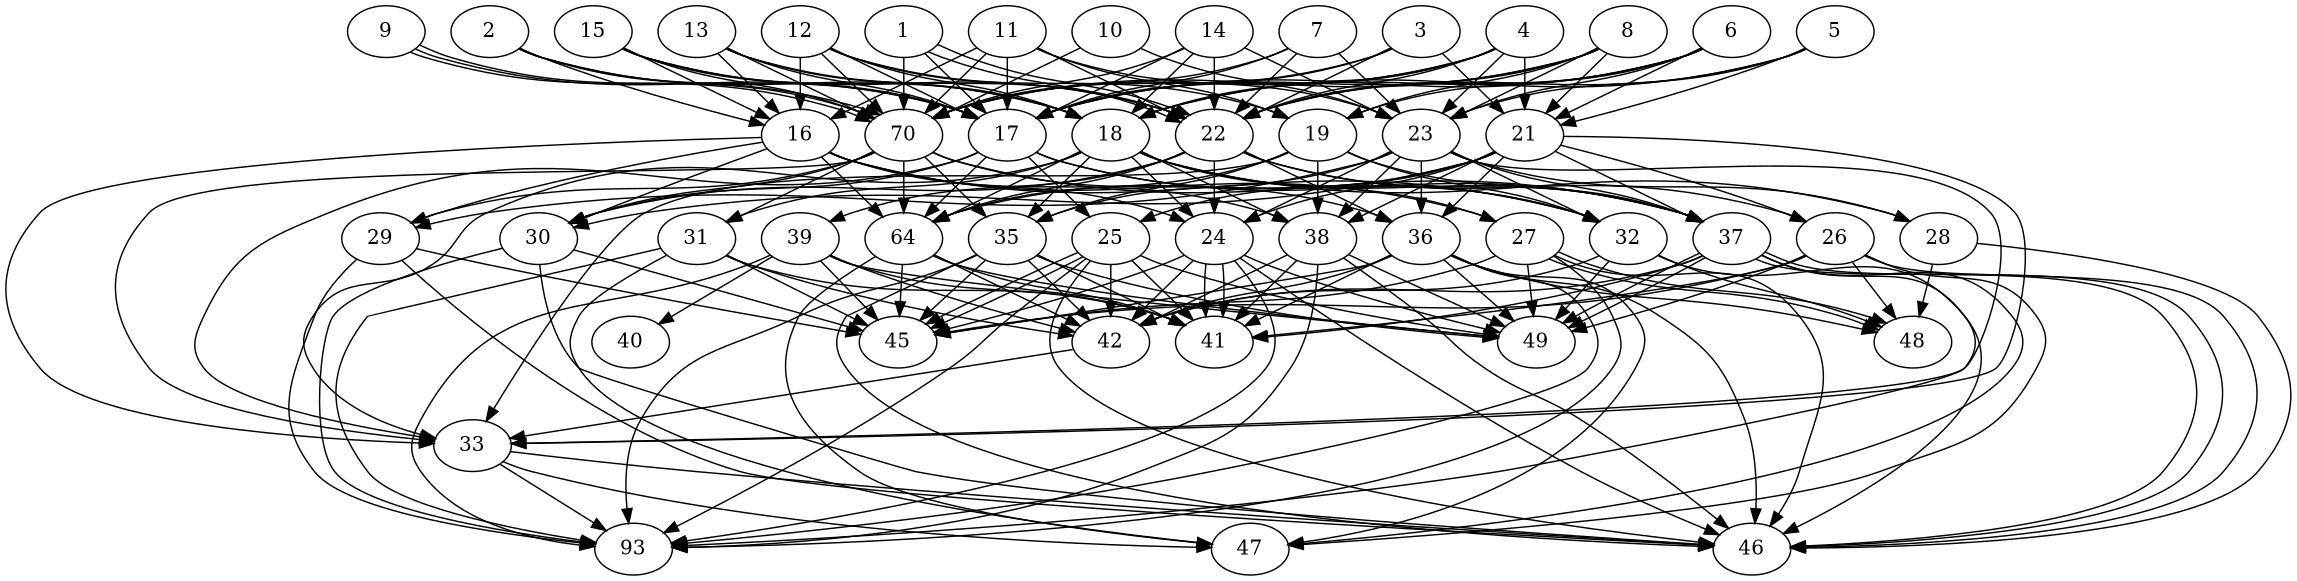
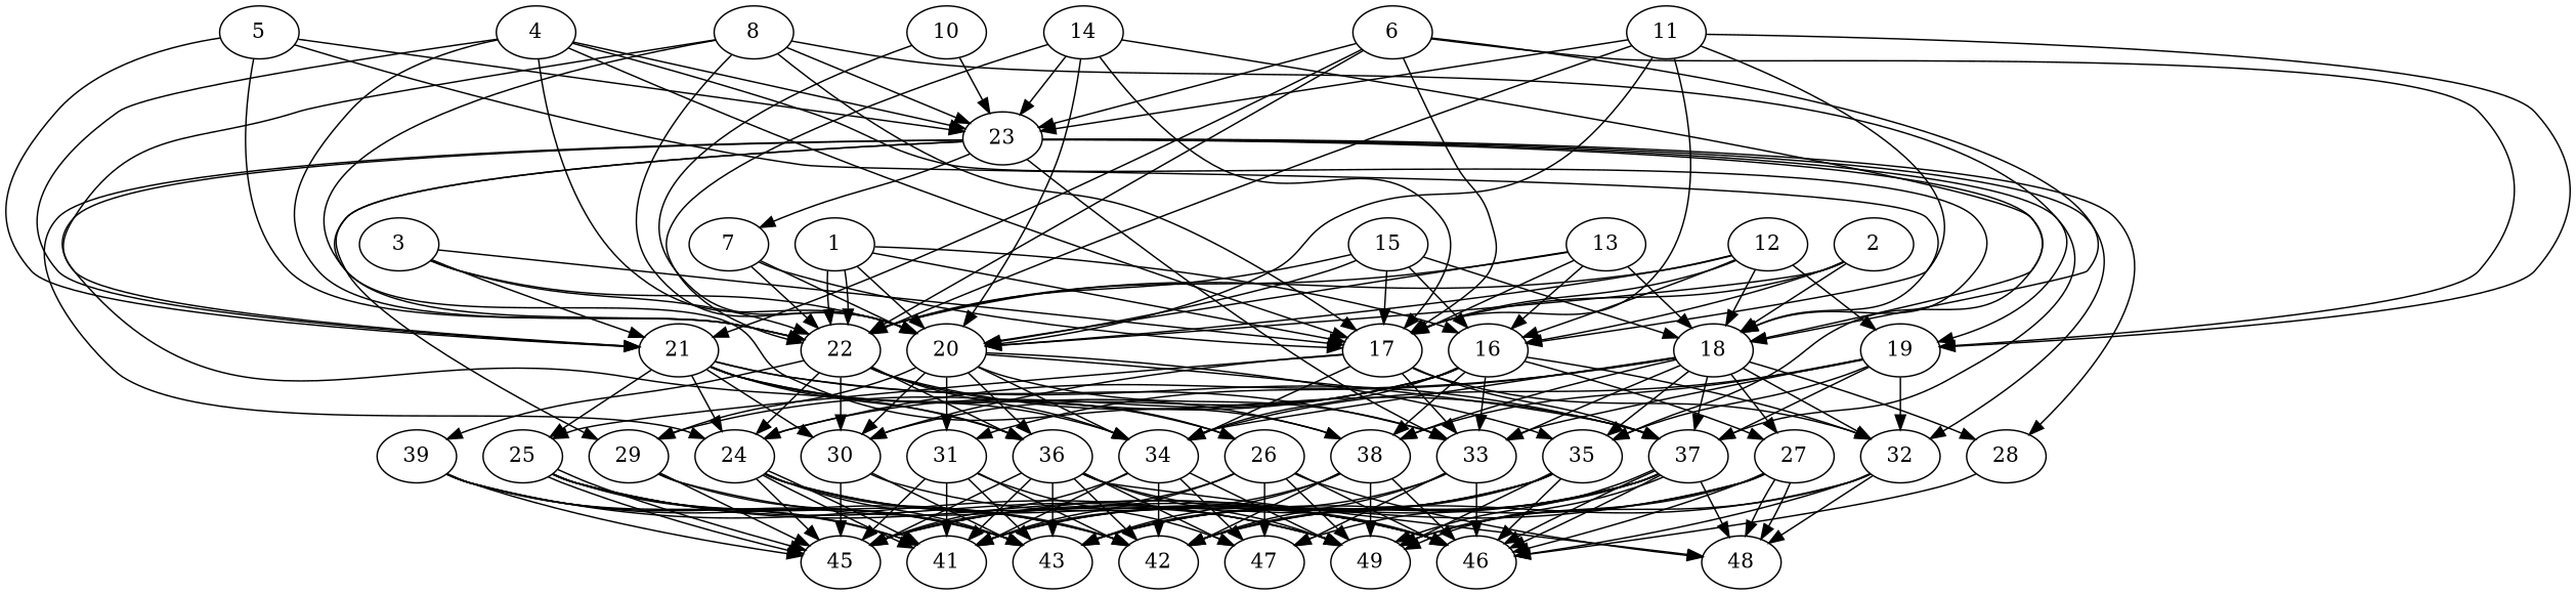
  digraph {
    node [alpha=0.18]
    1 [alpha=0.20 expect_size=33398784]
    16 [alpha=0.13 expect_size=9663488]
    17 [alpha=0.05 expect_size=34900992]
-   20 [alpha=0.13 expect_size=27084800 label=70]
+   20 [alpha=0.13 expect_size=27084800]
    22 [alpha=0.06 expect_size=20872192]
    24 [alpha=0.08 expect_size=48972800]
    27 [alpha=0.16 expect_size=6982656]
    29 [expect_size=33355776]
    30 [alpha=0.08 expect_size=18681856]
    32 [alpha=0.01 expect_size=11883520]
    33 [alpha=0.03 expect_size=24862720]
-   34 [alpha=0.17 expect_size=52282368 label=64]
+   34 [alpha=0.17 expect_size=52282368]
    38 [alpha=0.03 expect_size=30771200]
    25 [alpha=0.08 expect_size=27576320]
    37 [alpha=0.02 expect_size=41268224]
    31 [alpha=0.09 expect_size=49326080]
    35 [alpha=0.20 expect_size=25063424]
    36 [alpha=0.05 expect_size=44759040]
    26 [alpha=0.19 expect_size=22396928]
    39 [alpha=0.16 expect_size=32358400]
    41 [alpha=0.11 expect_size=44630016]
    42 [alpha=0.11 expect_size=18747392]
-   43 [alpha=0.02 expect_size=21729280 label=93]
+   43 [alpha=0.02 expect_size=21729280]
    45 [alpha=0.11 expect_size=23091200]
    46 [expect_size=22801408]
    49 [alpha=0.03 expect_size=45206528]
    48 [expect_size=37442560]
    47 [alpha=0.05 expect_size=33427456]
-   40 [expect_size=26540032]
    2 [alpha=0.19 expect_size=29377536]
    18 [alpha=0.07 expect_size=15603712]
    28 [alpha=0.01 expect_size=17714176]
    3 [alpha=0.02 expect_size=16447488]
    21 [alpha=0.04 expect_size=30782464]
    4 [expect_size=30533632]
    23 [alpha=0.12 expect_size=33224704]
    5 [alpha=0.13 expect_size=12426240]
    6 [alpha=0.11 expect_size=29511680]
    19 [alpha=0.14 expect_size=31745024]
    7 [alpha=0.12 expect_size=21422080]
    8 [alpha=0.07 expect_size=24333312]
-   9 [expect_size=32937984]
    10 [alpha=0.02 expect_size=36556800]
    11 [alpha=0.16 expect_size=31732736]
    12 [alpha=0.05 expect_size=30893056]
    13 [alpha=0.07 expect_size=28729344]
    14 [alpha=0.11 expect_size=32332800]
    15 [expect_size=26667008]
+   1 -> 16
    1 -> 17
    1 -> 20
    1 -> 22
    1 -> 22
    16 -> 24
    16 -> 27
    16 -> 29
    16 -> 30
    16 -> 32
    16 -> 33
    16 -> 34
    16 -> 38
    17 -> 30
    17 -> 32
    17 -> 33
    17 -> 34
    17 -> 25
    17 -> 37
    20 -> 29
    20 -> 30
    20 -> 33
    20 -> 34
    20 -> 37
    20 -> 31
    20 -> 35
    20 -> 36
    22 -> 24
    22 -> 30
    22 -> 34
    22 -> 37
    22 -> 36
    22 -> 26
    22 -> 39
    24 -> 41
    24 -> 41
    24 -> 42
    24 -> 43
    24 -> 45
    24 -> 46
    24 -> 49
    27 -> 43
    27 -> 45
    27 -> 46
    27 -> 49
    27 -> 48
    27 -> 48
    29 -> 43
    29 -> 45
    29 -> 46
    30 -> 43
    30 -> 45
    30 -> 46
    32 -> 42
    32 -> 46
    32 -> 49
    32 -> 48
-   42 -> 33
+   33 -> 42
    33 -> 43
    33 -> 46
    33 -> 47
    34 -> 41
    34 -> 42
    34 -> 45
    34 -> 49
    34 -> 47
    38 -> 41
    38 -> 42
    38 -> 43
    38 -> 46
    38 -> 49
    25 -> 41
    25 -> 42
    25 -> 43
    25 -> 45
    25 -> 45
    25 -> 46
    25 -> 49
    37 -> 41
    37 -> 42
    37 -> 43
    37 -> 46
    37 -> 46
    37 -> 49
    37 -> 49
    37 -> 47
    31 -> 41
    31 -> 42
    31 -> 43
    31 -> 45
    31 -> 47
    35 -> 41
    35 -> 42
    35 -> 43
    35 -> 45
    35 -> 46
    35 -> 49
    36 -> 41
    36 -> 42
    36 -> 43
    36 -> 45
    36 -> 46
    36 -> 49
    36 -> 48
    36 -> 47
    26 -> 41
    26 -> 45
    26 -> 46
    26 -> 49
    26 -> 48
    26 -> 47
    39 -> 41
    39 -> 42
    39 -> 43
    39 -> 45
    39 -> 49
-   39 -> 40
    2 -> 16
    2 -> 17
    2 -> 20
    2 -> 18
    18 -> 24
    18 -> 27
    18 -> 32
    18 -> 33
    18 -> 34
    18 -> 38
    18 -> 37
    18 -> 31
    18 -> 35
    18 -> 28
    28 -> 46
-   28 -> 48
+   37 -> 48
    3 -> 17
    3 -> 20
    3 -> 22
    3 -> 21
    21 -> 24
    21 -> 30
    21 -> 33
    21 -> 34
    21 -> 38
    21 -> 25
    21 -> 37
    21 -> 36
    21 -> 26
    4 -> 17
    4 -> 20
    4 -> 22
    4 -> 18
    4 -> 21
    4 -> 23
    23 -> 24
    23 -> 29
    23 -> 32
    23 -> 33
    23 -> 38
    23 -> 37
    23 -> 35
    23 -> 36
    23 -> 28
    5 -> 22
    5 -> 18
    5 -> 21
    5 -> 23
    6 -> 17
    6 -> 22
    6 -> 18
    6 -> 21
    6 -> 23
    6 -> 19
    19 -> 32
    19 -> 33
    19 -> 34
    19 -> 38
    19 -> 37
    19 -> 35
    7 -> 17
    7 -> 20
    7 -> 22
-   7 -> 23
+   23 -> 7
    8 -> 17
    8 -> 20
    8 -> 22
    8 -> 21
    8 -> 23
    8 -> 19
-   9 -> 17
-   9 -> 20
-   9 -> 20
    10 -> 20
    10 -> 23
    11 -> 16
    11 -> 17
    11 -> 20
    11 -> 22
    11 -> 23
    11 -> 19
    12 -> 16
    12 -> 17
    12 -> 20
    12 -> 22
    12 -> 18
    12 -> 19
    13 -> 16
    13 -> 17
    13 -> 20
    13 -> 22
    13 -> 18
    14 -> 17
    14 -> 20
    14 -> 22
    14 -> 18
    14 -> 23
    15 -> 16
    15 -> 17
    15 -> 20
    15 -> 22
    15 -> 18
  }
